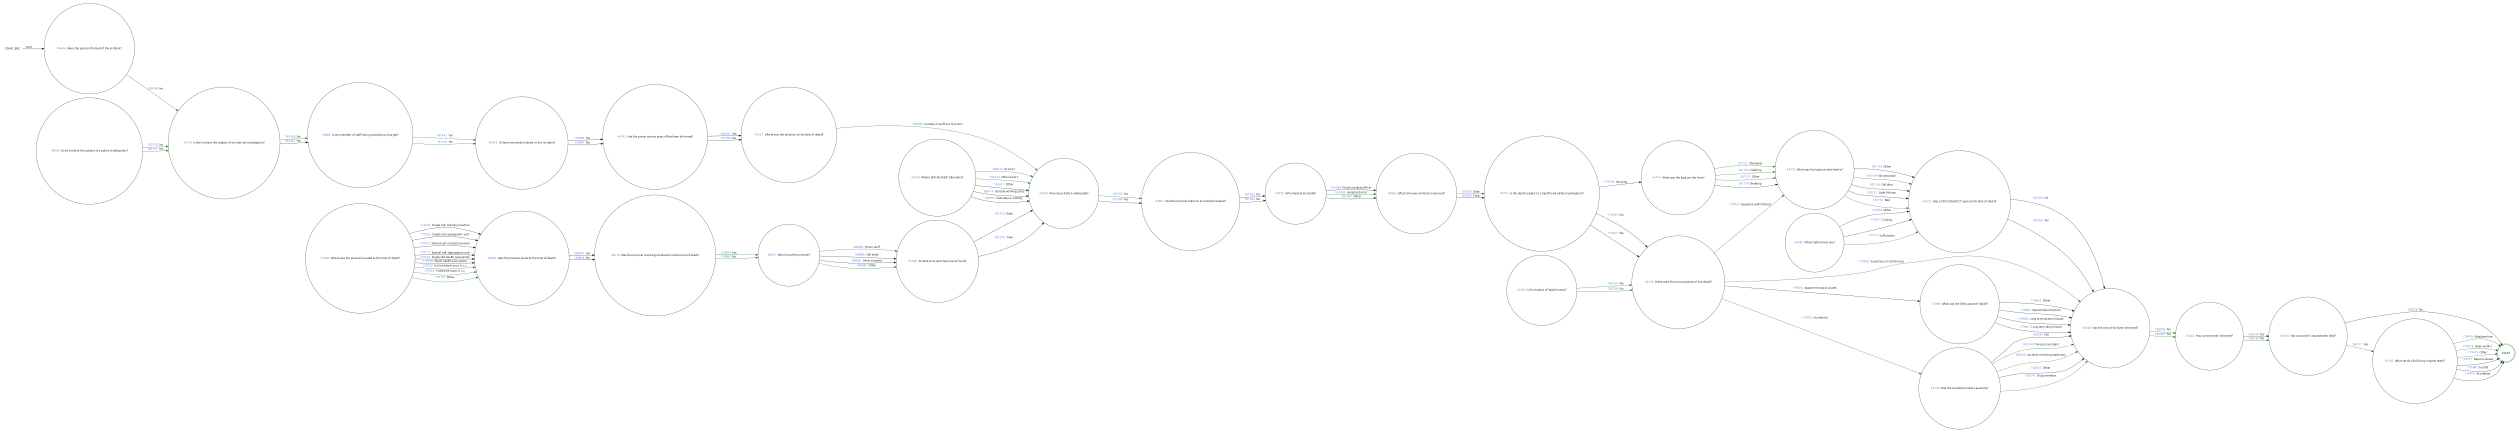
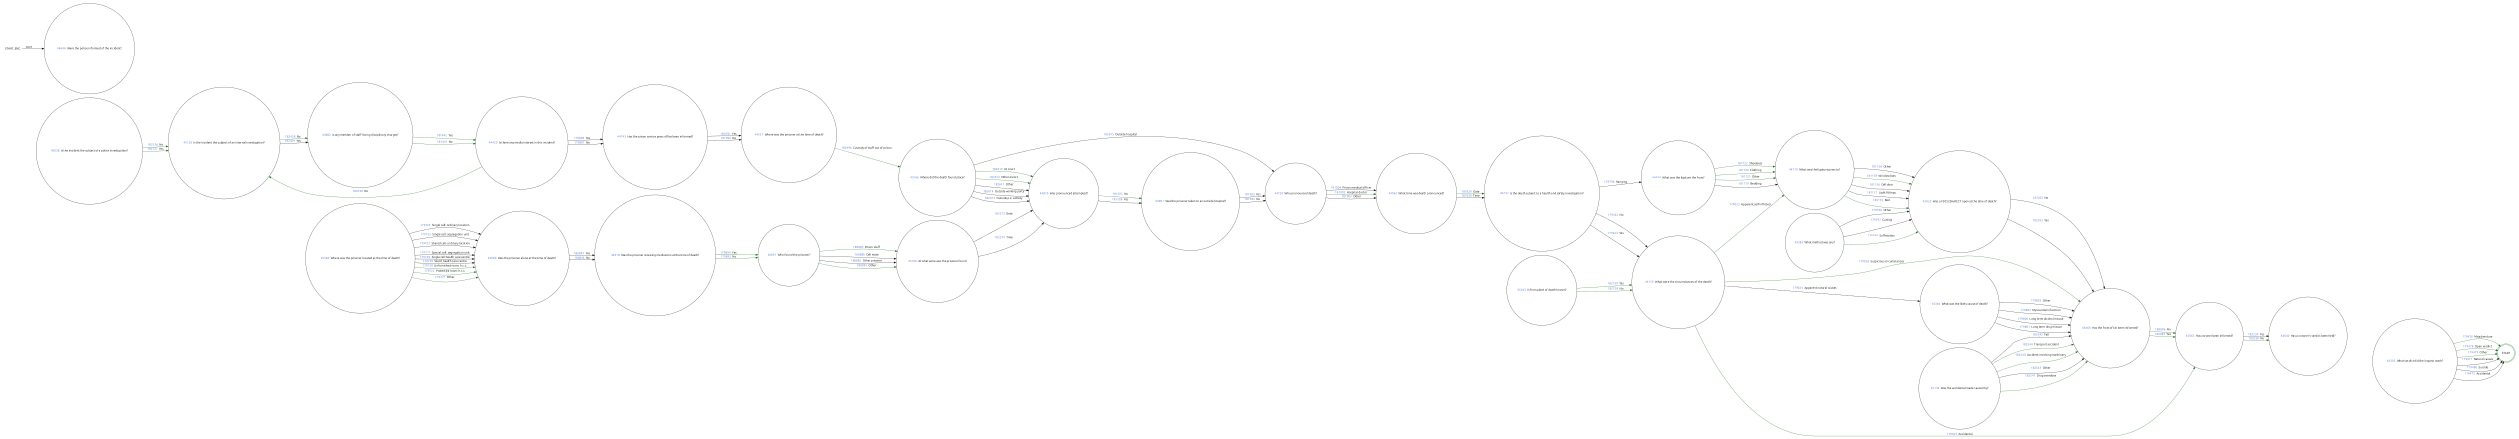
  digraph {
    fontname=Ubuntu
    rankdir=LR
    node [fontname=Ubuntu shape=circle]
    edge [color=black fontname=Ubuntu]
    n1 [color=gray40 label=START_END shape=none]
    n2 [label=< <FONT COLOR="royalblue">44646 </FONT> Were the police informed of the incident? >]
    n3 [label=< <FONT COLOR="royalblue">45120 </FONT> Is the incident the subject of an internal investigation? >]
    n4 [label=< <FONT COLOR="royalblue">45038 </FONT> Is the incident the subject of a police investigation? >]
    n5 [label=< <FONT COLOR="royalblue">44862 </FONT> Is any member of staff facing disciplinary charges? >]
    n6 [color=darkgreen label=START shape=doublecircle]
    n7 [label=< <FONT COLOR="royalblue">44159 </FONT> What were the circumstances of the death? >]
    n8 [label=< <FONT COLOR="royalblue">44384 </FONT> What was the likely cause of death? >]
    n9 [label=< <FONT COLOR="royalblue">45144 </FONT> Was the accidental made caused by? >]
-   n10 [label=< <FONT COLOR="royalblue">44468 </FONT> Has the next of kin been informed? >]
-   n11 [label=< <FONT COLOR="royalblue">44770 </FONT> What was the ligature attached to? >]
+   n10 [label=< <FONT COLOR="royalblue">44468 </FONT> Has the from of kin been informed? >]
+   n11 [label=< <FONT COLOR="royalblue">44770 </FONT> What was the ligature press to? >]
    n12 [label=< <FONT COLOR="royalblue">44383 </FONT> What method was any? >]
    n13 [label=< <FONT COLOR="royalblue">45023 </FONT> Was a F2052SH/ACCT open at the time of death? >]
    n14 [label=< <FONT COLOR="royalblue">45063 </FONT> Has coroner been informed? >]
    n15 [label=< <FONT COLOR="royalblue">44929 </FONT> What was the ligature the from? >]
-   n16 [label=< <FONT COLOR="royalblue">44640 </FONT> Has a coroner's inquest been held? >]
+   n16 [label=< <FONT COLOR="royalblue">44640 </FONT> Has a coroner's verdict been held? >]
    n17 [label=< <FONT COLOR="royalblue">44292 </FONT> Is the death subject to a health and safety investigation? >]
-   n18 [label=< <FONT COLOR="royalblue">44303 </FONT> What verdict did facing inquest reach? >]
+   n18 [label=< <FONT COLOR="royalblue">44303 </FONT> What verdict did the inquest reach? >]
    n19 [label=< <FONT COLOR="royalblue">44366 </FONT> Where was the prisoner located at the time of death? >]
    n20 [label=< <FONT COLOR="royalblue">44680 </FONT> Was the prisoner alone at the time of death? >]
    n21 [label=< <FONT COLOR="royalblue">44418 </FONT> Was the prisoner receiving medication at the time of death? >]
    n22 [label=< <FONT COLOR="royalblue">44691 </FONT> Who found the prisoner? >]
-   n23 [label=< <FONT COLOR="royalblue">45108 </FONT> At what time was the prisoner found >]
-   n24 [label=< <FONT COLOR="royalblue">44876 </FONT> Was resuscitation attempted? >]
+   n23 [label=< <FONT COLOR="royalblue">45108 </FONT> At what were was the prisoner found >]
+   n24 [label=< <FONT COLOR="royalblue">44876 </FONT> Was pronounced attempted? >]
    n25 [label=< <FONT COLOR="royalblue">44420 </FONT> Is there any media interest in this incident? >]
    n26 [label=< <FONT COLOR="royalblue">44743 </FONT> Has the prison service press office been informed? >]
    n27 [label=< <FONT COLOR="royalblue">44537 </FONT> Where was the prisoner at the time of death? >]
-   n28 [label=< <FONT COLOR="royalblue">45166 </FONT> Where did the death take place? >]
-   n29 [label=< <FONT COLOR="royalblue">44720 </FONT> Who medication death? >]
+   n28 [label=< <FONT COLOR="royalblue">45166 </FONT> Where did the death found place? >]
+   n29 [label=< <FONT COLOR="royalblue">44720 </FONT> Who pronounced death? >]
    n30 [label=< <FONT COLOR="royalblue">45043 </FONT> Is from place of death known? >]
-   n31 [label=< <FONT COLOR="royalblue">44962 </FONT> What time was verdict pronounced? >]
+   n31 [label=< <FONT COLOR="royalblue">44962 </FONT> What time was death pronounced? >]
    n32 [label=< <FONT COLOR="royalblue">44901 </FONT> Was the prisoner taken to an outside hospital? >]
    n1 -> n2 [label=start]
-   n2 -> n3 [color=darkgreen label=< <FONT COLOR="royalblue">180740 </FONT> No >]
+   n25 -> n3 [color=darkgreen label=< <FONT COLOR="royalblue">180740 </FONT> No >]
    n3 -> n5 [label=< <FONT COLOR="royalblue">182429 </FONT> Yes >]
    n3 -> n5 [color=darkgreen label=< <FONT COLOR="royalblue">182428 </FONT> No >]
    n4 -> n3 [color=darkgreen label=< <FONT COLOR="royalblue">182127 </FONT> Yes >]
    n4 -> n3 [color=darkgreen label=< <FONT COLOR="royalblue">182126 </FONT> No >]
    n5 -> n25 [color=darkgreen label=< <FONT COLOR="royalblue">181442 </FONT> Yes >]
    n5 -> n25 [color=darkgreen label=< <FONT COLOR="royalblue">181441 </FONT> No >]
    n7 -> n8 [label=< <FONT COLOR="royalblue">179024 </FONT> Apparent natural causes >]
-   n7 -> n9 [color=darkgreen label=< <FONT COLOR="royalblue">179025 </FONT> Accidental >]
+   n7 -> n14 [color=darkgreen label=< <FONT COLOR="royalblue">179025 </FONT> Accidental >]
    n7 -> n10 [color=darkgreen label=< <FONT COLOR="royalblue">179026 </FONT> Suspicious circumstances >]
    n7 -> n11 [color=darkgreen label=< <FONT COLOR="royalblue">179023 </FONT> Apparent self inflicted >]
    n8 -> n10 [label=< <FONT COLOR="royalblue">179802 </FONT> Myocardial infarction >]
    n8 -> n10 [label=< <FONT COLOR="royalblue">179800 </FONT> Long term alcohol misuse >]
    n8 -> n10 [label=< <FONT COLOR="royalblue">179801 </FONT> Long term drug misuse >]
    n8 -> n10 [label=< <FONT COLOR="royalblue">179803 </FONT> Other >]
    n9 -> n10 [color=darkgreen label=< <FONT COLOR="royalblue">182541 </FONT> Drug overdose >]
    n9 -> n10 [label=< <FONT COLOR="royalblue">182542 </FONT> Fall >]
    n9 -> n10 [color=darkgreen label=< <FONT COLOR="royalblue">182544 </FONT> Transport accident >]
    n9 -> n10 [color=darkgreen label=< <FONT COLOR="royalblue">182540 </FONT> Accident involving machinery >]
    n9 -> n10 [label=< <FONT COLOR="royalblue">182543 </FONT> Other >]
    n10 -> n14 [color=darkgreen label=< <FONT COLOR="royalblue">180087 </FONT> Yes >]
    n10 -> n14 [color=darkgreen label=< <FONT COLOR="royalblue">180086 </FONT> No >]
    n11 -> n13 [color=darkgreen label=< <FONT COLOR="royalblue">181159 </FONT> Window bars >]
    n11 -> n13 [label=< <FONT COLOR="royalblue">181156 </FONT> Cell door >]
    n11 -> n13 [label=< <FONT COLOR="royalblue">181157 </FONT> Light fittings >]
    n11 -> n13 [color=darkgreen label=< <FONT COLOR="royalblue">181155 </FONT> Bed >]
    n11 -> n13 [label=< <FONT COLOR="royalblue">181158 </FONT> Other >]
    n12 -> n13 [label=< <FONT COLOR="royalblue">179797 </FONT> Cutting >]
    n12 -> n13 [color=darkgreen label=< <FONT COLOR="royalblue">179799 </FONT> Suffocation >]
    n12 -> n13 [label=< <FONT COLOR="royalblue">179798 </FONT> Other >]
    n13 -> n10 [label=< <FONT COLOR="royalblue">182033 </FONT> Yes >]
    n13 -> n10 [label=< <FONT COLOR="royalblue">182032 </FONT> No >]
    n14 -> n16 [label=< <FONT COLOR="royalblue">182239 </FONT> Yes >]
    n14 -> n16 [color=darkgreen label=< <FONT COLOR="royalblue">182238 </FONT> No >]
    n15 -> n11 [label=< <FONT COLOR="royalblue">181719 </FONT> Bedding >]
    n15 -> n11 [color=darkgreen label=< <FONT COLOR="royalblue">181722 </FONT> Shoelaces >]
    n15 -> n11 [color=darkgreen label=< <FONT COLOR="royalblue">181720 </FONT> Clothing >]
    n15 -> n11 [color=darkgreen label=< <FONT COLOR="royalblue">181721 </FONT> Other >]
-   n16 -> n6 [label=< <FONT COLOR="royalblue">180728 </FONT> No >]
-   n16 -> n18 [color=darkgreen label=< <FONT COLOR="royalblue">180727 </FONT> Yes >]
    n17 -> n7 [label=< <FONT COLOR="royalblue">179423 </FONT> Yes >]
    n17 -> n7 [label=< <FONT COLOR="royalblue">179422 </FONT> No >]
    n17 -> n15 [label=< <FONT COLOR="royalblue">179796 </FONT> Hanging >]
    n18 -> n6 [label=< <FONT COLOR="royalblue">179477 </FONT> Natural causes >]
    n18 -> n6 [label=< <FONT COLOR="royalblue">179480 </FONT> Suicide >]
    n18 -> n6 [label=< <FONT COLOR="royalblue">179475 </FONT> Accidental >]
    n18 -> n6 [color=darkgreen label=< <FONT COLOR="royalblue">179476 </FONT> Misadventure >]
    n18 -> n6 [color=darkgreen label=< <FONT COLOR="royalblue">179478 </FONT> Open verdict >]
    n18 -> n6 [color=darkgreen label=< <FONT COLOR="royalblue">179479 </FONT> Other >]
    n19 -> n20 [label=< <FONT COLOR="royalblue">179724 </FONT> Single cell: ordinary location >]
    n19 -> n20 [label=< <FONT COLOR="royalblue">179725 </FONT> Single cell: segregation unit >]
    n19 -> n20 [label=< <FONT COLOR="royalblue">179723 </FONT> Shared cell: ordinary location >]
    n19 -> n20 [label=< <FONT COLOR="royalblue">179727 </FONT> Special cell: segregation unit >]
    n19 -> n20 [label=< <FONT COLOR="royalblue">179726 </FONT> Single cell:health care centre >]
    n19 -> n20 [label=< <FONT COLOR="royalblue">179729 </FONT> Ward: health care centre >]
    n19 -> n20 [color=darkgreen label=< <FONT COLOR="royalblue">179728 </FONT> Unfurnished room: h.c.c. >]
    n19 -> n20 [color=darkgreen label=< <FONT COLOR="royalblue">179722 </FONT> Protective room: h.c.c. >]
    n19 -> n20 [color=darkgreen label=< <FONT COLOR="royalblue">179721 </FONT> Other >]
    n20 -> n21 [label=< <FONT COLOR="royalblue">180847 </FONT> Yes >]
    n20 -> n21 [label=< <FONT COLOR="royalblue">180846 </FONT> No >]
    n21 -> n22 [color=darkgreen label=< <FONT COLOR="royalblue">179894 </FONT> Yes >]
    n21 -> n22 [color=darkgreen label=< <FONT COLOR="royalblue">179893 </FONT> No >]
    n22 -> n23 [color=darkgreen label=< <FONT COLOR="royalblue">180883 </FONT> Prison staff >]
    n22 -> n23 [label=< <FONT COLOR="royalblue">180880 </FONT> Cell mate >]
    n22 -> n23 [label=< <FONT COLOR="royalblue">180882 </FONT> Other prisoner >]
    n22 -> n23 [color=darkgreen label=< <FONT COLOR="royalblue">180881 </FONT> Other >]
    n23 -> n24 [label=< <FONT COLOR="royalblue">182373 </FONT> Date >]
    n23 -> n24 [label=< <FONT COLOR="royalblue">182374 </FONT> Time >]
    n24 -> n32 [label=< <FONT COLOR="royalblue">181506 </FONT> Yes >]
    n24 -> n32 [color=darkgreen label=< <FONT COLOR="royalblue">181505 </FONT> No >]
    n25 -> n26 [label=< <FONT COLOR="royalblue">179898 </FONT> Yes >]
    n25 -> n26 [label=< <FONT COLOR="royalblue">179897 </FONT> No >]
    n26 -> n27 [label=< <FONT COLOR="royalblue">181091 </FONT> Yes >]
    n26 -> n27 [label=< <FONT COLOR="royalblue">181090 </FONT> No >]
-   n27 -> n24 [color=darkgreen label=< <FONT COLOR="royalblue">180396 </FONT> Custody of staff out of prison >]
+   n27 -> n28 [color=darkgreen label=< <FONT COLOR="royalblue">180396 </FONT> Custody of staff out of prison >]
    n28 -> n24 [label=< <FONT COLOR="royalblue">182614 </FONT> Outside working party >]
    n28 -> n24 [label=< <FONT COLOR="royalblue">182613 </FONT> Outside p.e. activity >]
    n28 -> n24 [color=darkgreen label=< <FONT COLOR="royalblue">182610 </FONT> At court >]
    n28 -> n24 [color=darkgreen label=< <FONT COLOR="royalblue">182612 </FONT> Other escort >]
    n28 -> n24 [label=< <FONT COLOR="royalblue">182611 </FONT> Other >]
+   n28 -> n29 [label=< <FONT COLOR="royalblue">182615 </FONT> Outside hospital >]
    n29 -> n31 [label=< <FONT COLOR="royalblue">181004 </FONT> Prison medical officer >]
    n29 -> n31 [color=darkgreen label=< <FONT COLOR="royalblue">181002 </FONT> Hospital doctor >]
    n29 -> n31 [label=< <FONT COLOR="royalblue">181003 </FONT> Other >]
    n30 -> n7 [color=darkgreen label=< <FONT COLOR="royalblue">182159 </FONT> Yes >]
    n30 -> n7 [color=darkgreen label=< <FONT COLOR="royalblue">182158 </FONT> No >]
    n31 -> n17 [color=darkgreen label=< <FONT COLOR="royalblue">181829 </FONT> Date >]
    n31 -> n17 [label=< <FONT COLOR="royalblue">181830 </FONT> Time >]
    n32 -> n29 [label=< <FONT COLOR="royalblue">181583 </FONT> Yes >]
    n32 -> n29 [label=< <FONT COLOR="royalblue">181582 </FONT> No >]
  }
